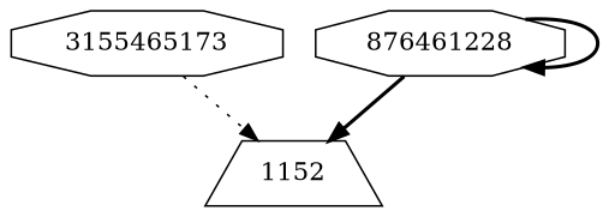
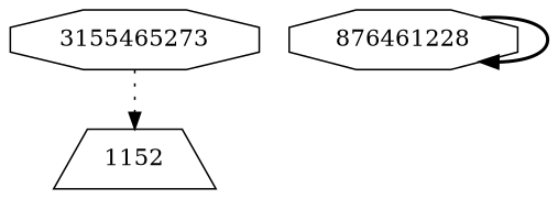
  digraph {
    node [shape=octagon]
    edge [style=bold]
    1152 [shape=trapezium]
-   3155465273 [label=3155465173]
+   3155465273
    876461228
    3155465273 -> 1152 [style=dotted]
-   876461228 -> 1152
    876461228 -> 876461228
  }
